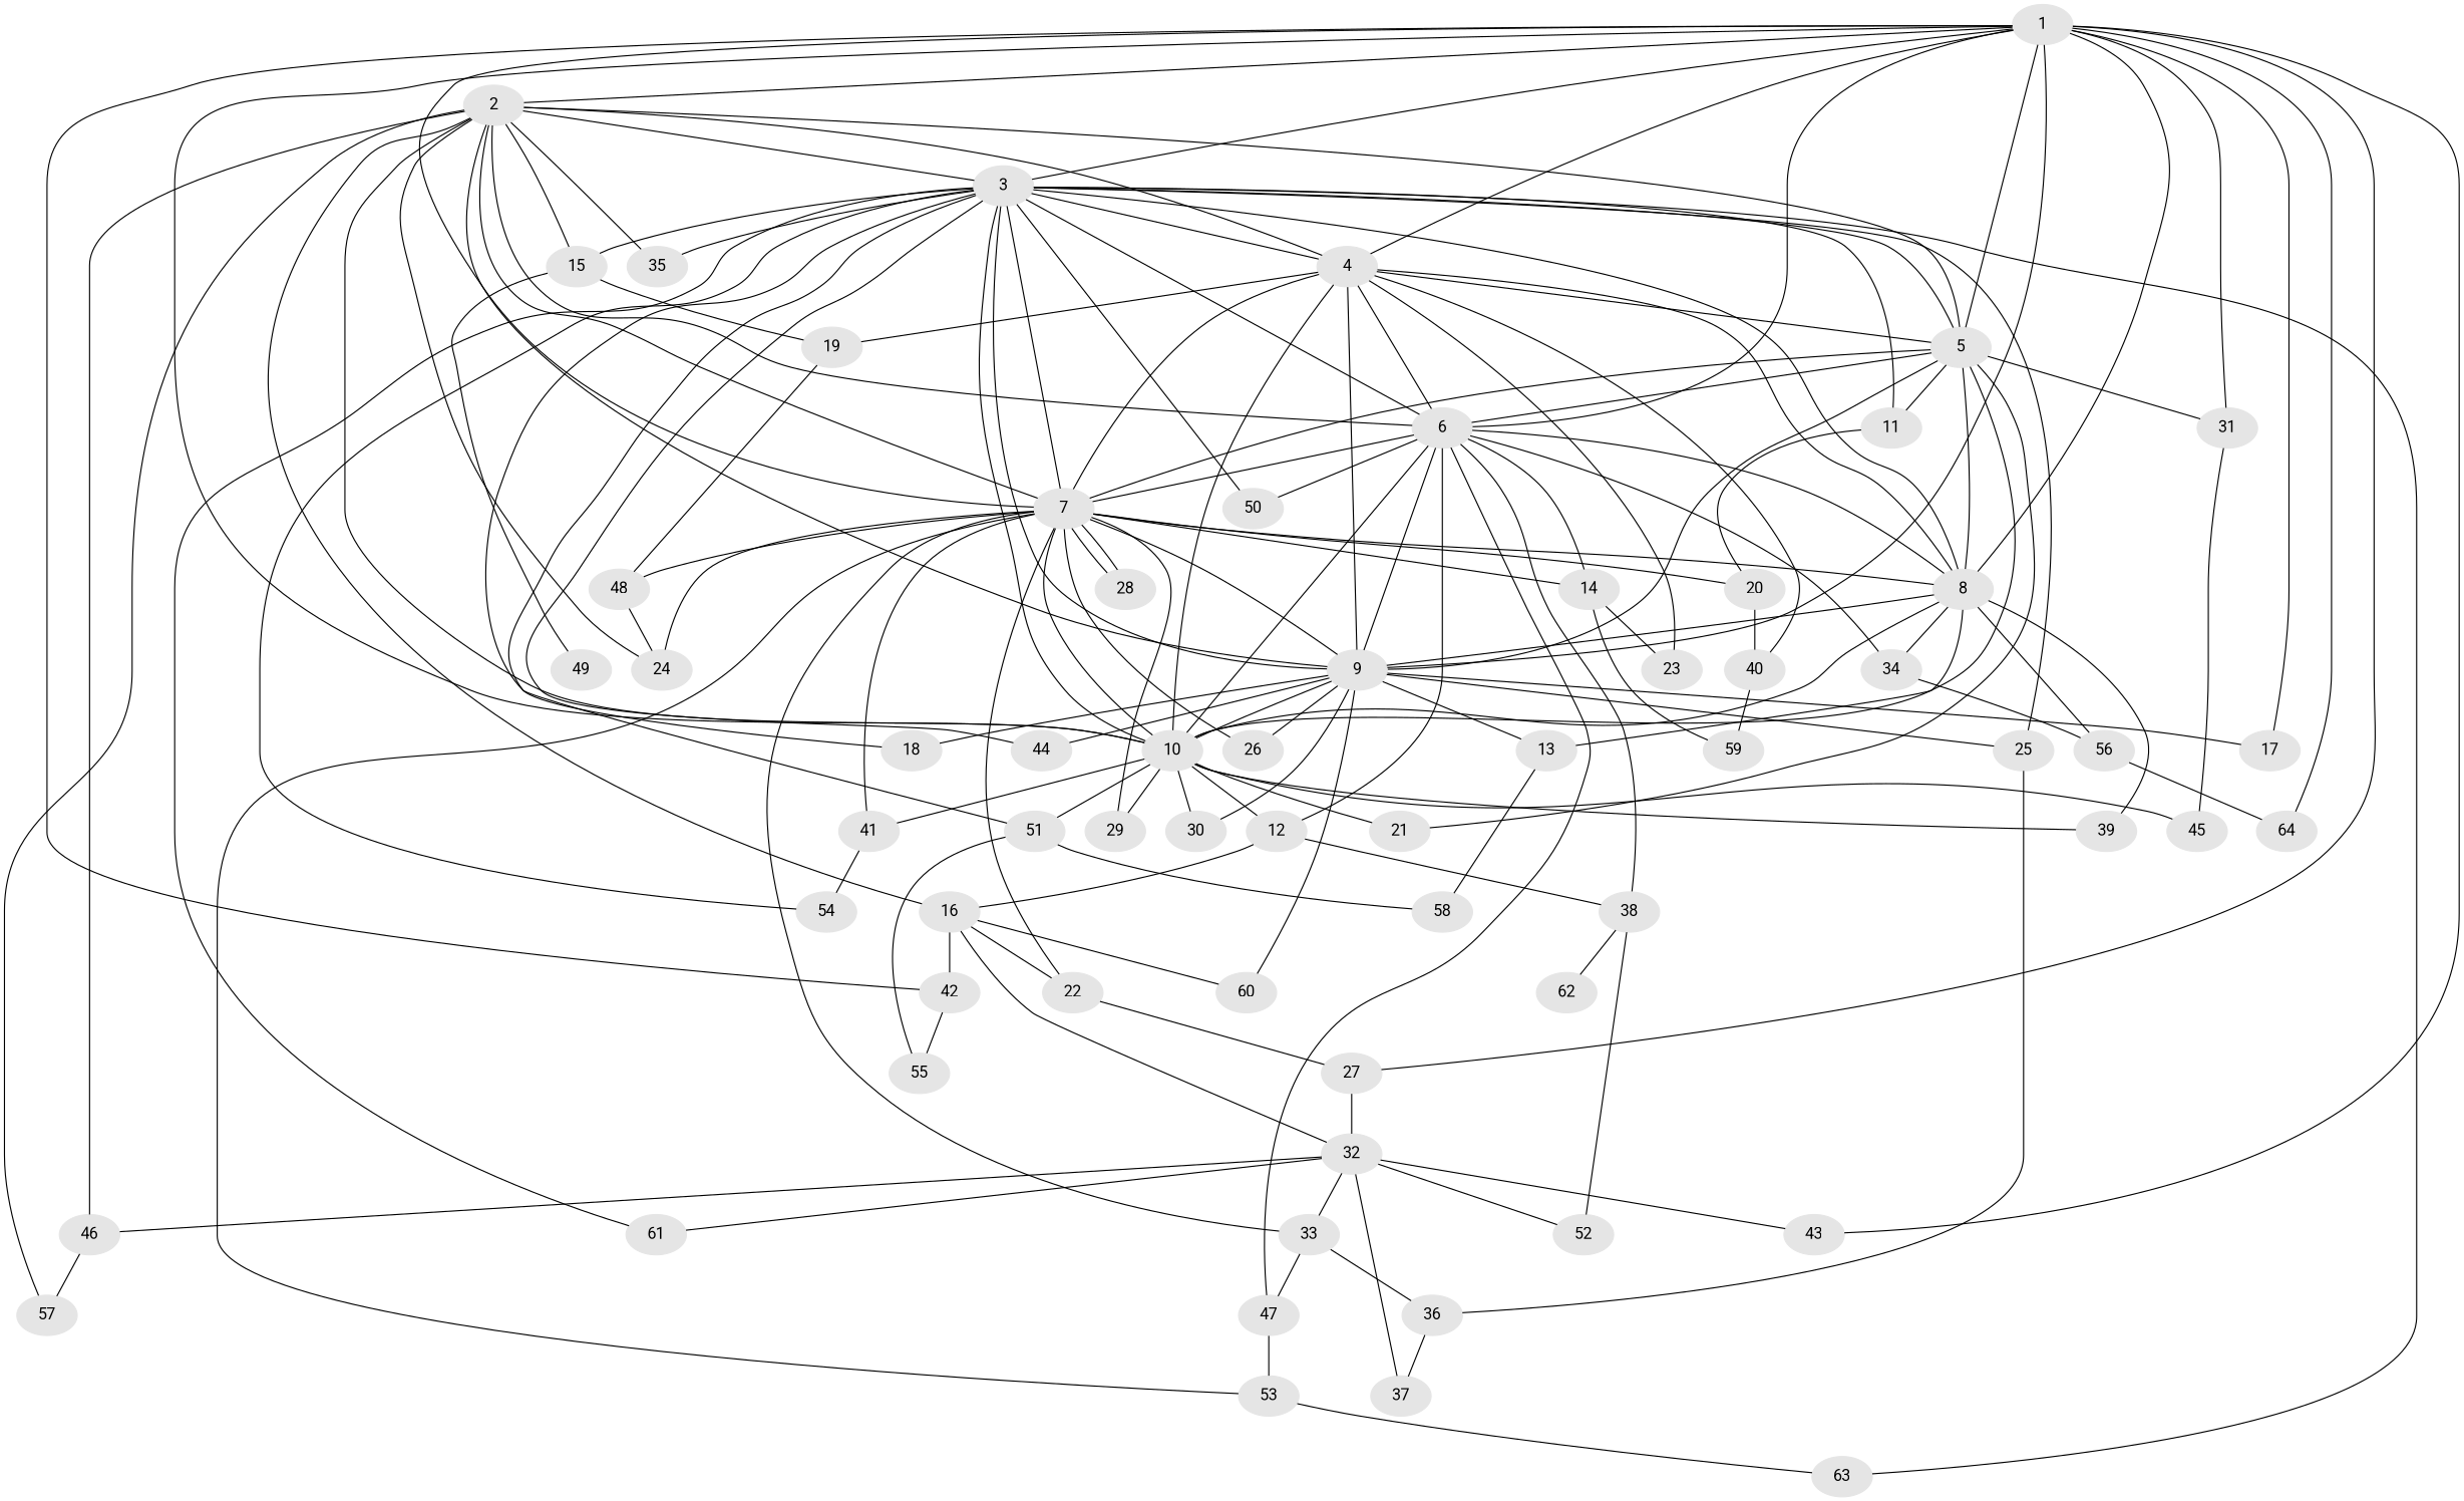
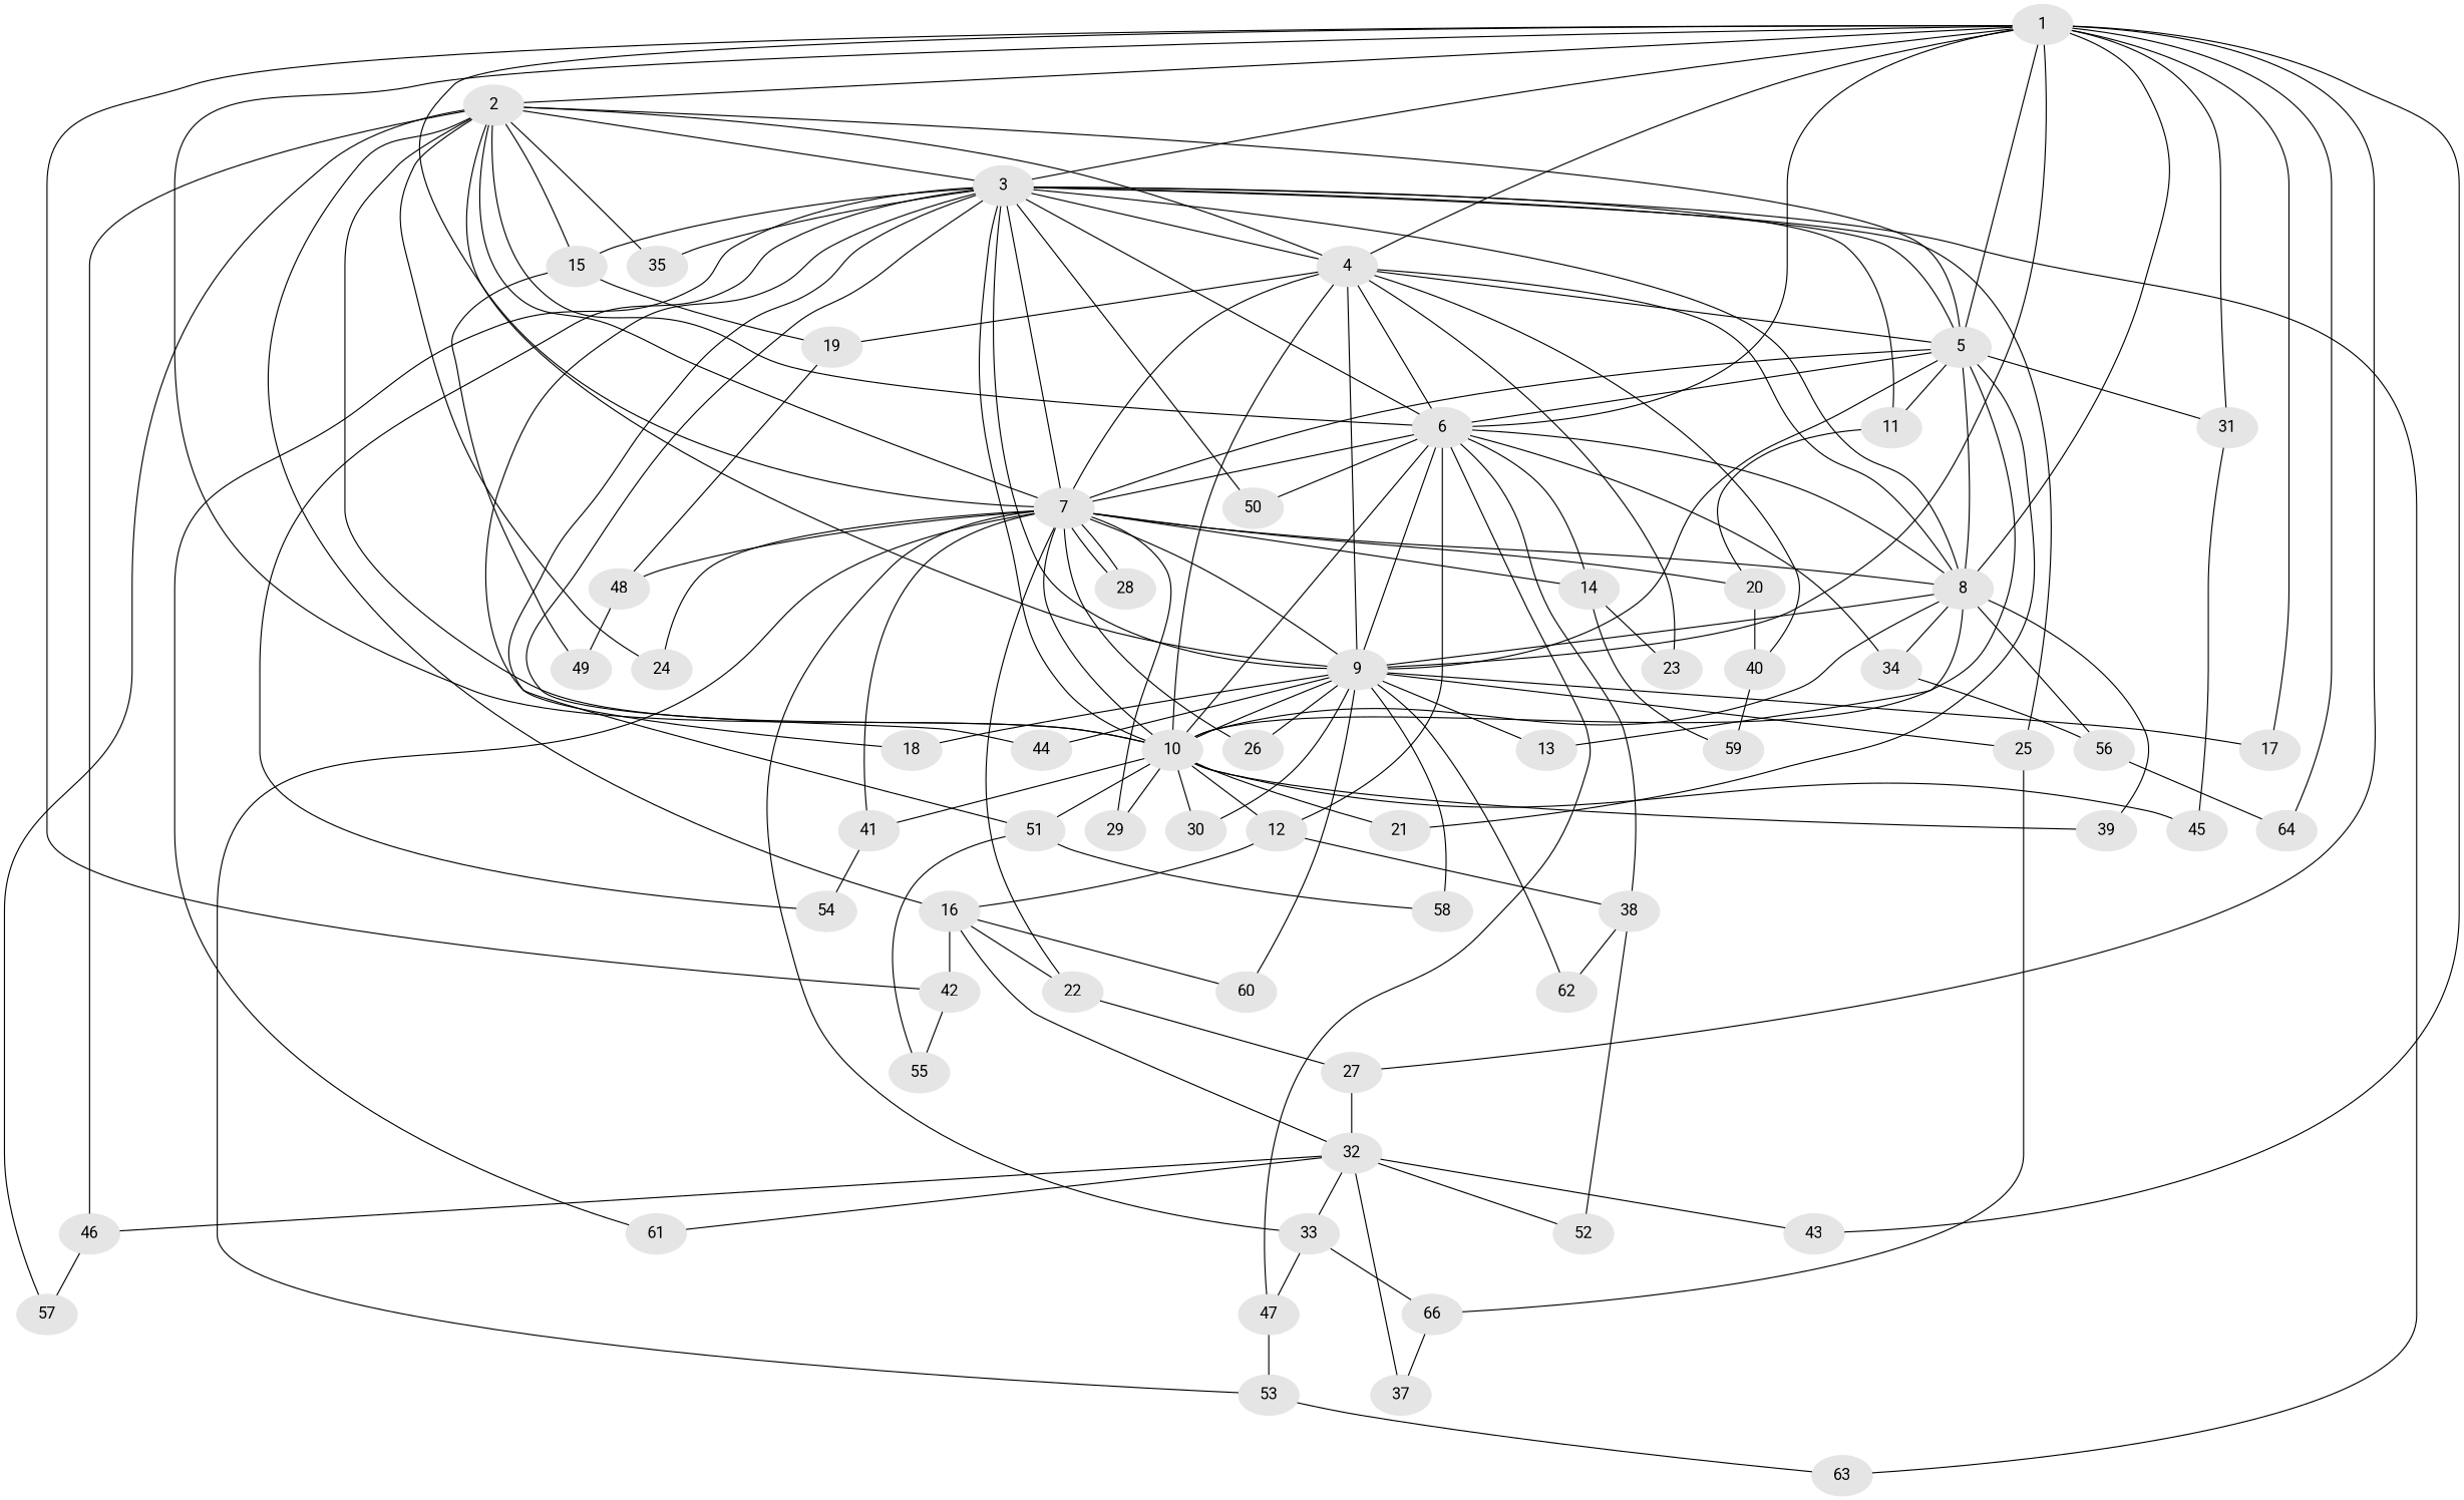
  graph {
    fontname=Roboto
    node [color=gray90 fontname=Roboto style=filled]
    edge [fontname=Roboto]
    1
    2
    3
    4
    5
    6
    7
    8
    9
    10
    17
    27
    31
    42
    43
    64
    15
    16
    24
    35
    46
    57
    11
    18
    25
    44
    50
    51
    54
    61
    63
    19
    23
    40
    21
    12
    14
    34
    38
    47
    20
    22
    26
    28
    29
    33
    41
    48
    53
    13
    39
    56
    30
    58
    60
    62
    45
    32
    55
    49
-   36
+   36 [label=66]
    59
    52
    37
    1 -- 2
    1 -- 3
    1 -- 4
    1 -- 5
    1 -- 6
    1 -- 7
    1 -- 8
    1 -- 9
    1 -- 10
    1 -- 17
    1 -- 27
    1 -- 31
    1 -- 42
    1 -- 43
    1 -- 64
    2 -- 3
    2 -- 4
    2 -- 5
    2 -- 6
    2 -- 7
    2 -- 9
    2 -- 10
    2 -- 15
    2 -- 16
    2 -- 24
    2 -- 35
    2 -- 46
    2 -- 57
    3 -- 4
    3 -- 5
    3 -- 6
    3 -- 7
    3 -- 8
    3 -- 9
    3 -- 10
    3 -- 15
    3 -- 35
    3 -- 11
    3 -- 18
    3 -- 25
    3 -- 44
    3 -- 50
    3 -- 51
    3 -- 54
    3 -- 61
    3 -- 63
    4 -- 5
    4 -- 6
    4 -- 7
    4 -- 8
    4 -- 9
    4 -- 10
    4 -- 19
    4 -- 23
    4 -- 40
    5 -- 6
    5 -- 7
    5 -- 8
    5 -- 9
    5 -- 10
    5 -- 31
    5 -- 11
    5 -- 21
    6 -- 7
    6 -- 8
    6 -- 9
    6 -- 10
    6 -- 50
    6 -- 12
    6 -- 14
    6 -- 34
    6 -- 38
    6 -- 47
    7 -- 8
    7 -- 9
    7 -- 10
    7 -- 24
    7 -- 14
    7 -- 20
    7 -- 22
    7 -- 26
    7 -- 28
    7 -- 28
    7 -- 29
    7 -- 33
    7 -- 41
    7 -- 48
    7 -- 53
    8 -- 9
    8 -- 10
    8 -- 34
    8 -- 13
    8 -- 39
    8 -- 56
    9 -- 10
    9 -- 17
    9 -- 18
    9 -- 25
    9 -- 44
    9 -- 26
    9 -- 13
    9 -- 30
-   13 -- 58
+   9 -- 58
    9 -- 60
+   9 -- 62
    10 -- 51
    10 -- 21
    10 -- 12
    10 -- 29
    10 -- 41
    10 -- 39
    10 -- 30
    10 -- 45
    27 -- 32
    31 -- 45
    42 -- 55
    15 -- 19
    15 -- 49
    16 -- 42
    16 -- 22
    16 -- 60
    16 -- 32
    46 -- 57
    11 -- 20
    25 -- 36
    51 -- 58
    51 -- 55
    19 -- 48
    40 -- 59
    12 -- 16
    12 -- 38
    14 -- 23
    14 -- 59
    34 -- 56
    38 -- 62
    38 -- 52
    47 -- 53
    20 -- 40
    22 -- 27
    33 -- 47
    33 -- 36
    41 -- 54
-   48 -- 24
+   48 -- 49
    53 -- 63
    56 -- 64
    32 -- 43
    32 -- 46
    32 -- 61
    32 -- 33
    32 -- 52
    32 -- 37
    36 -- 37
  }
